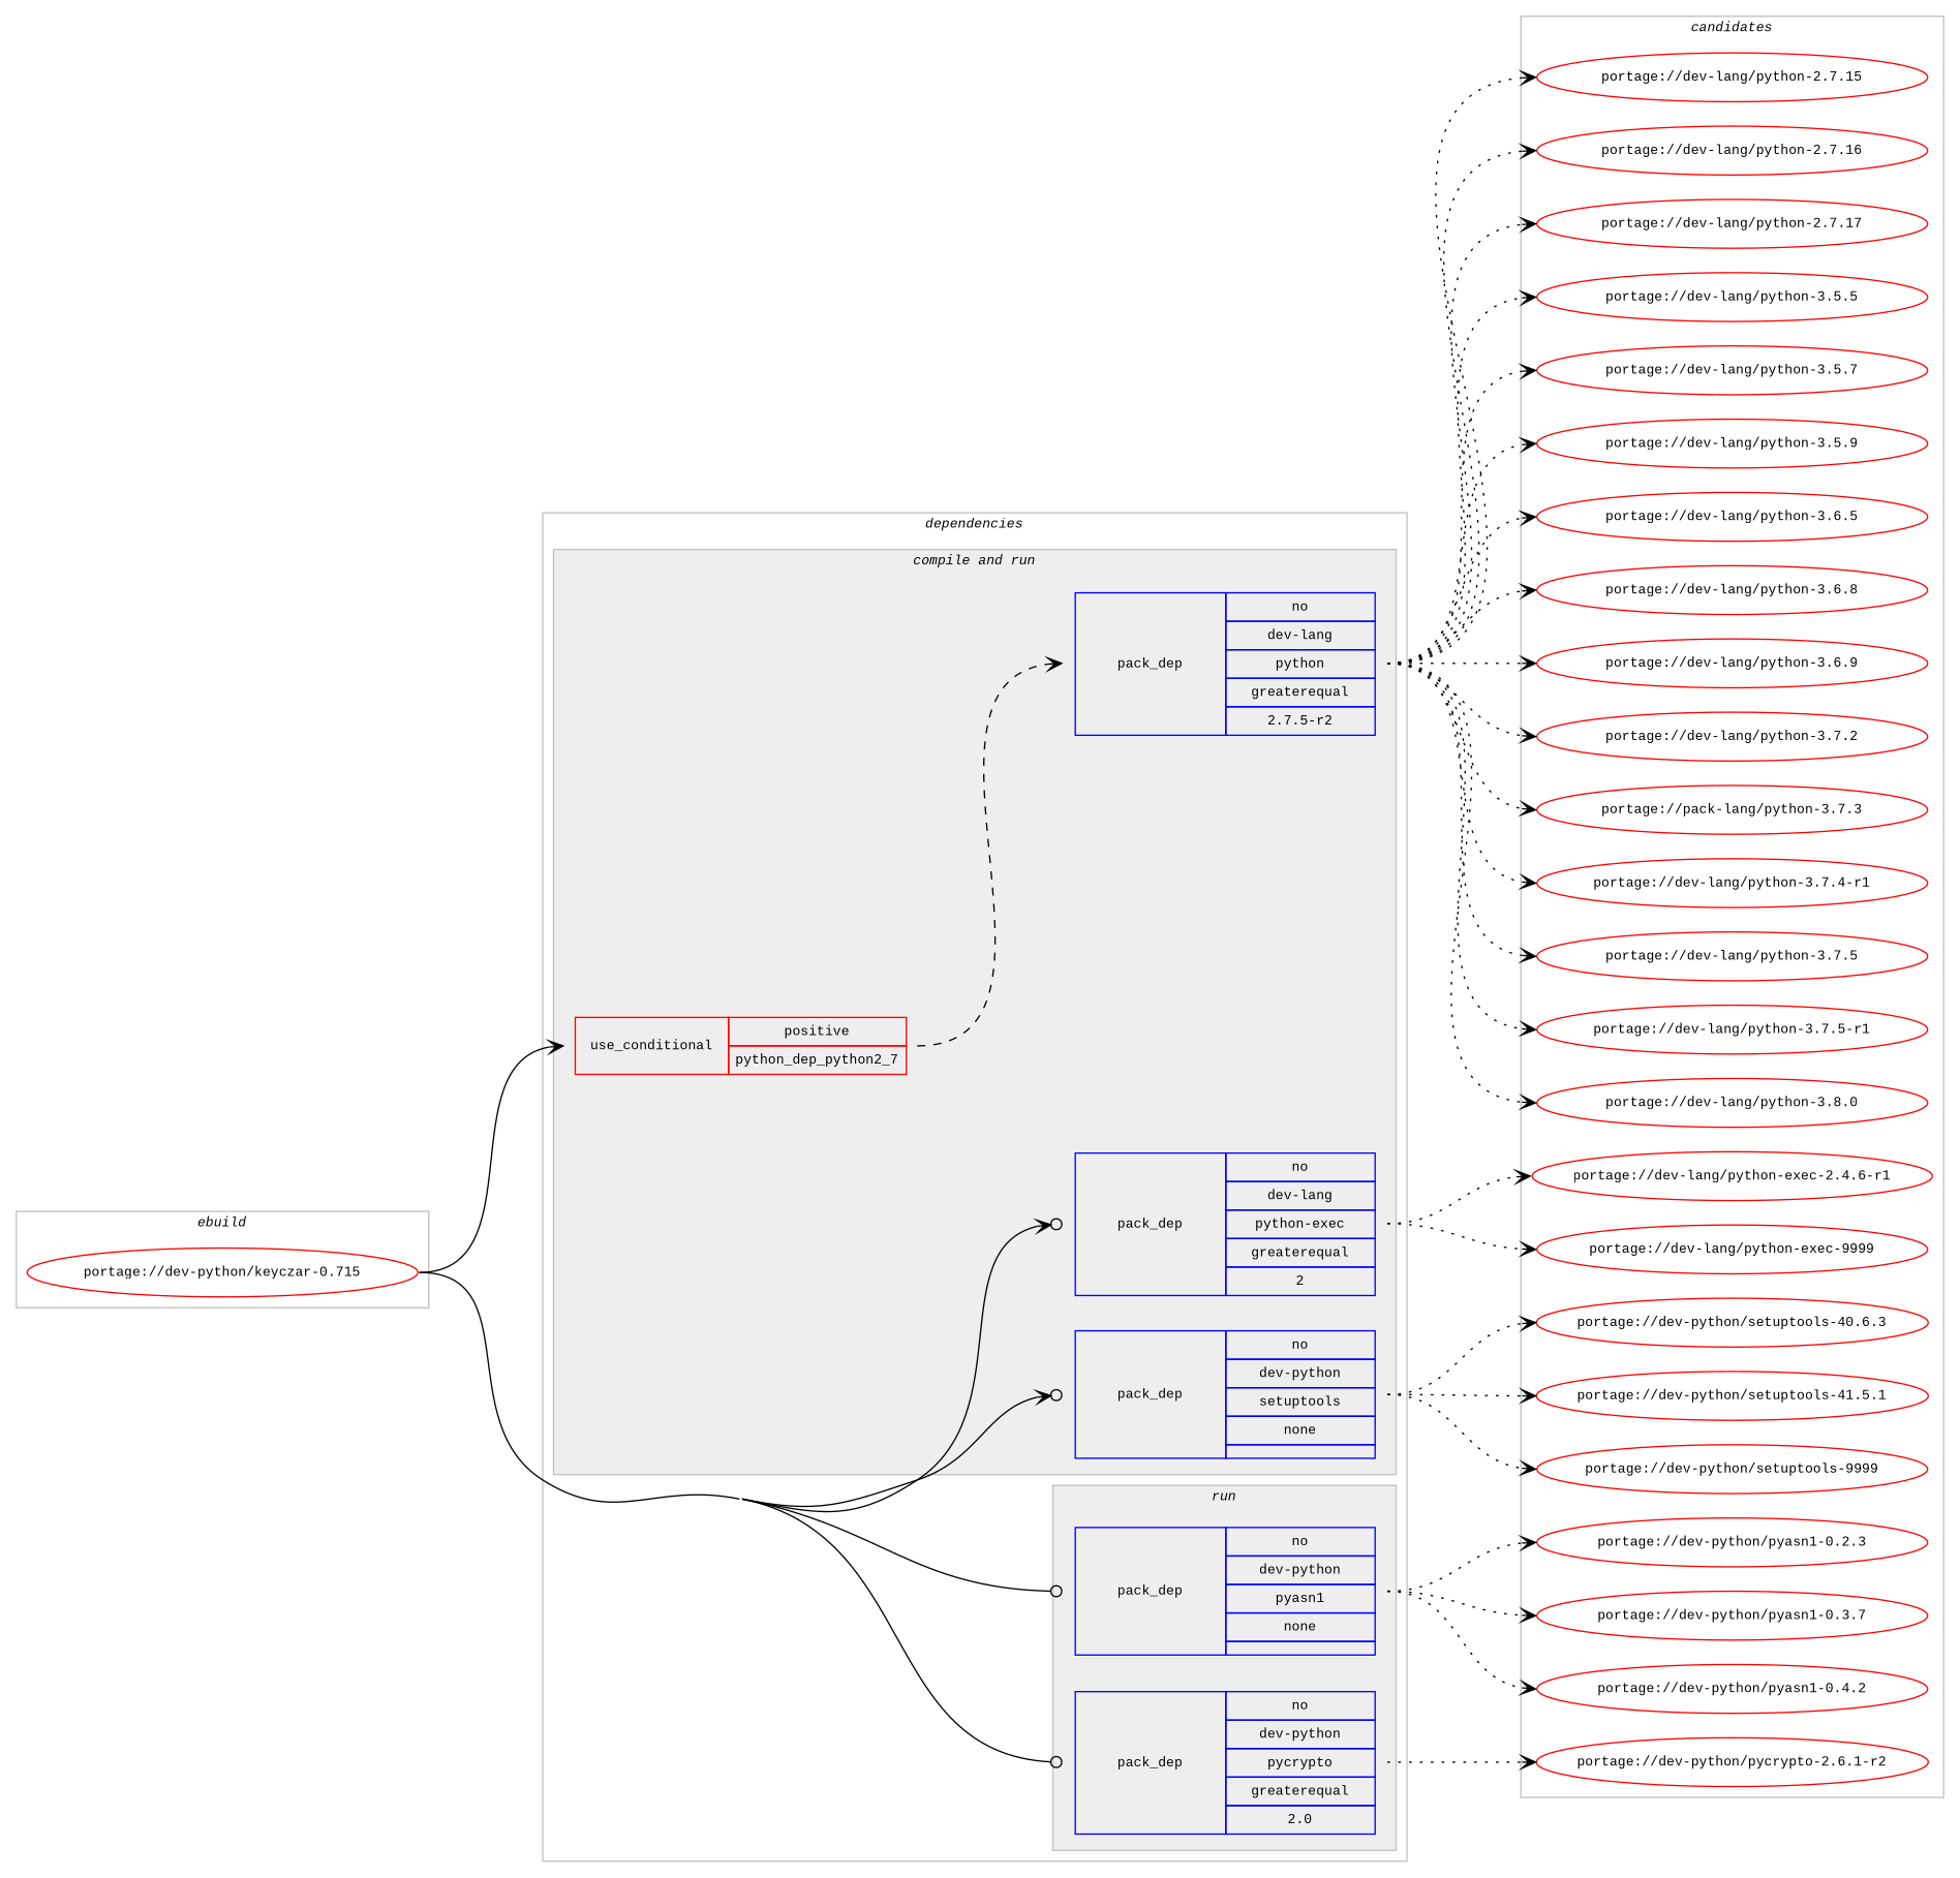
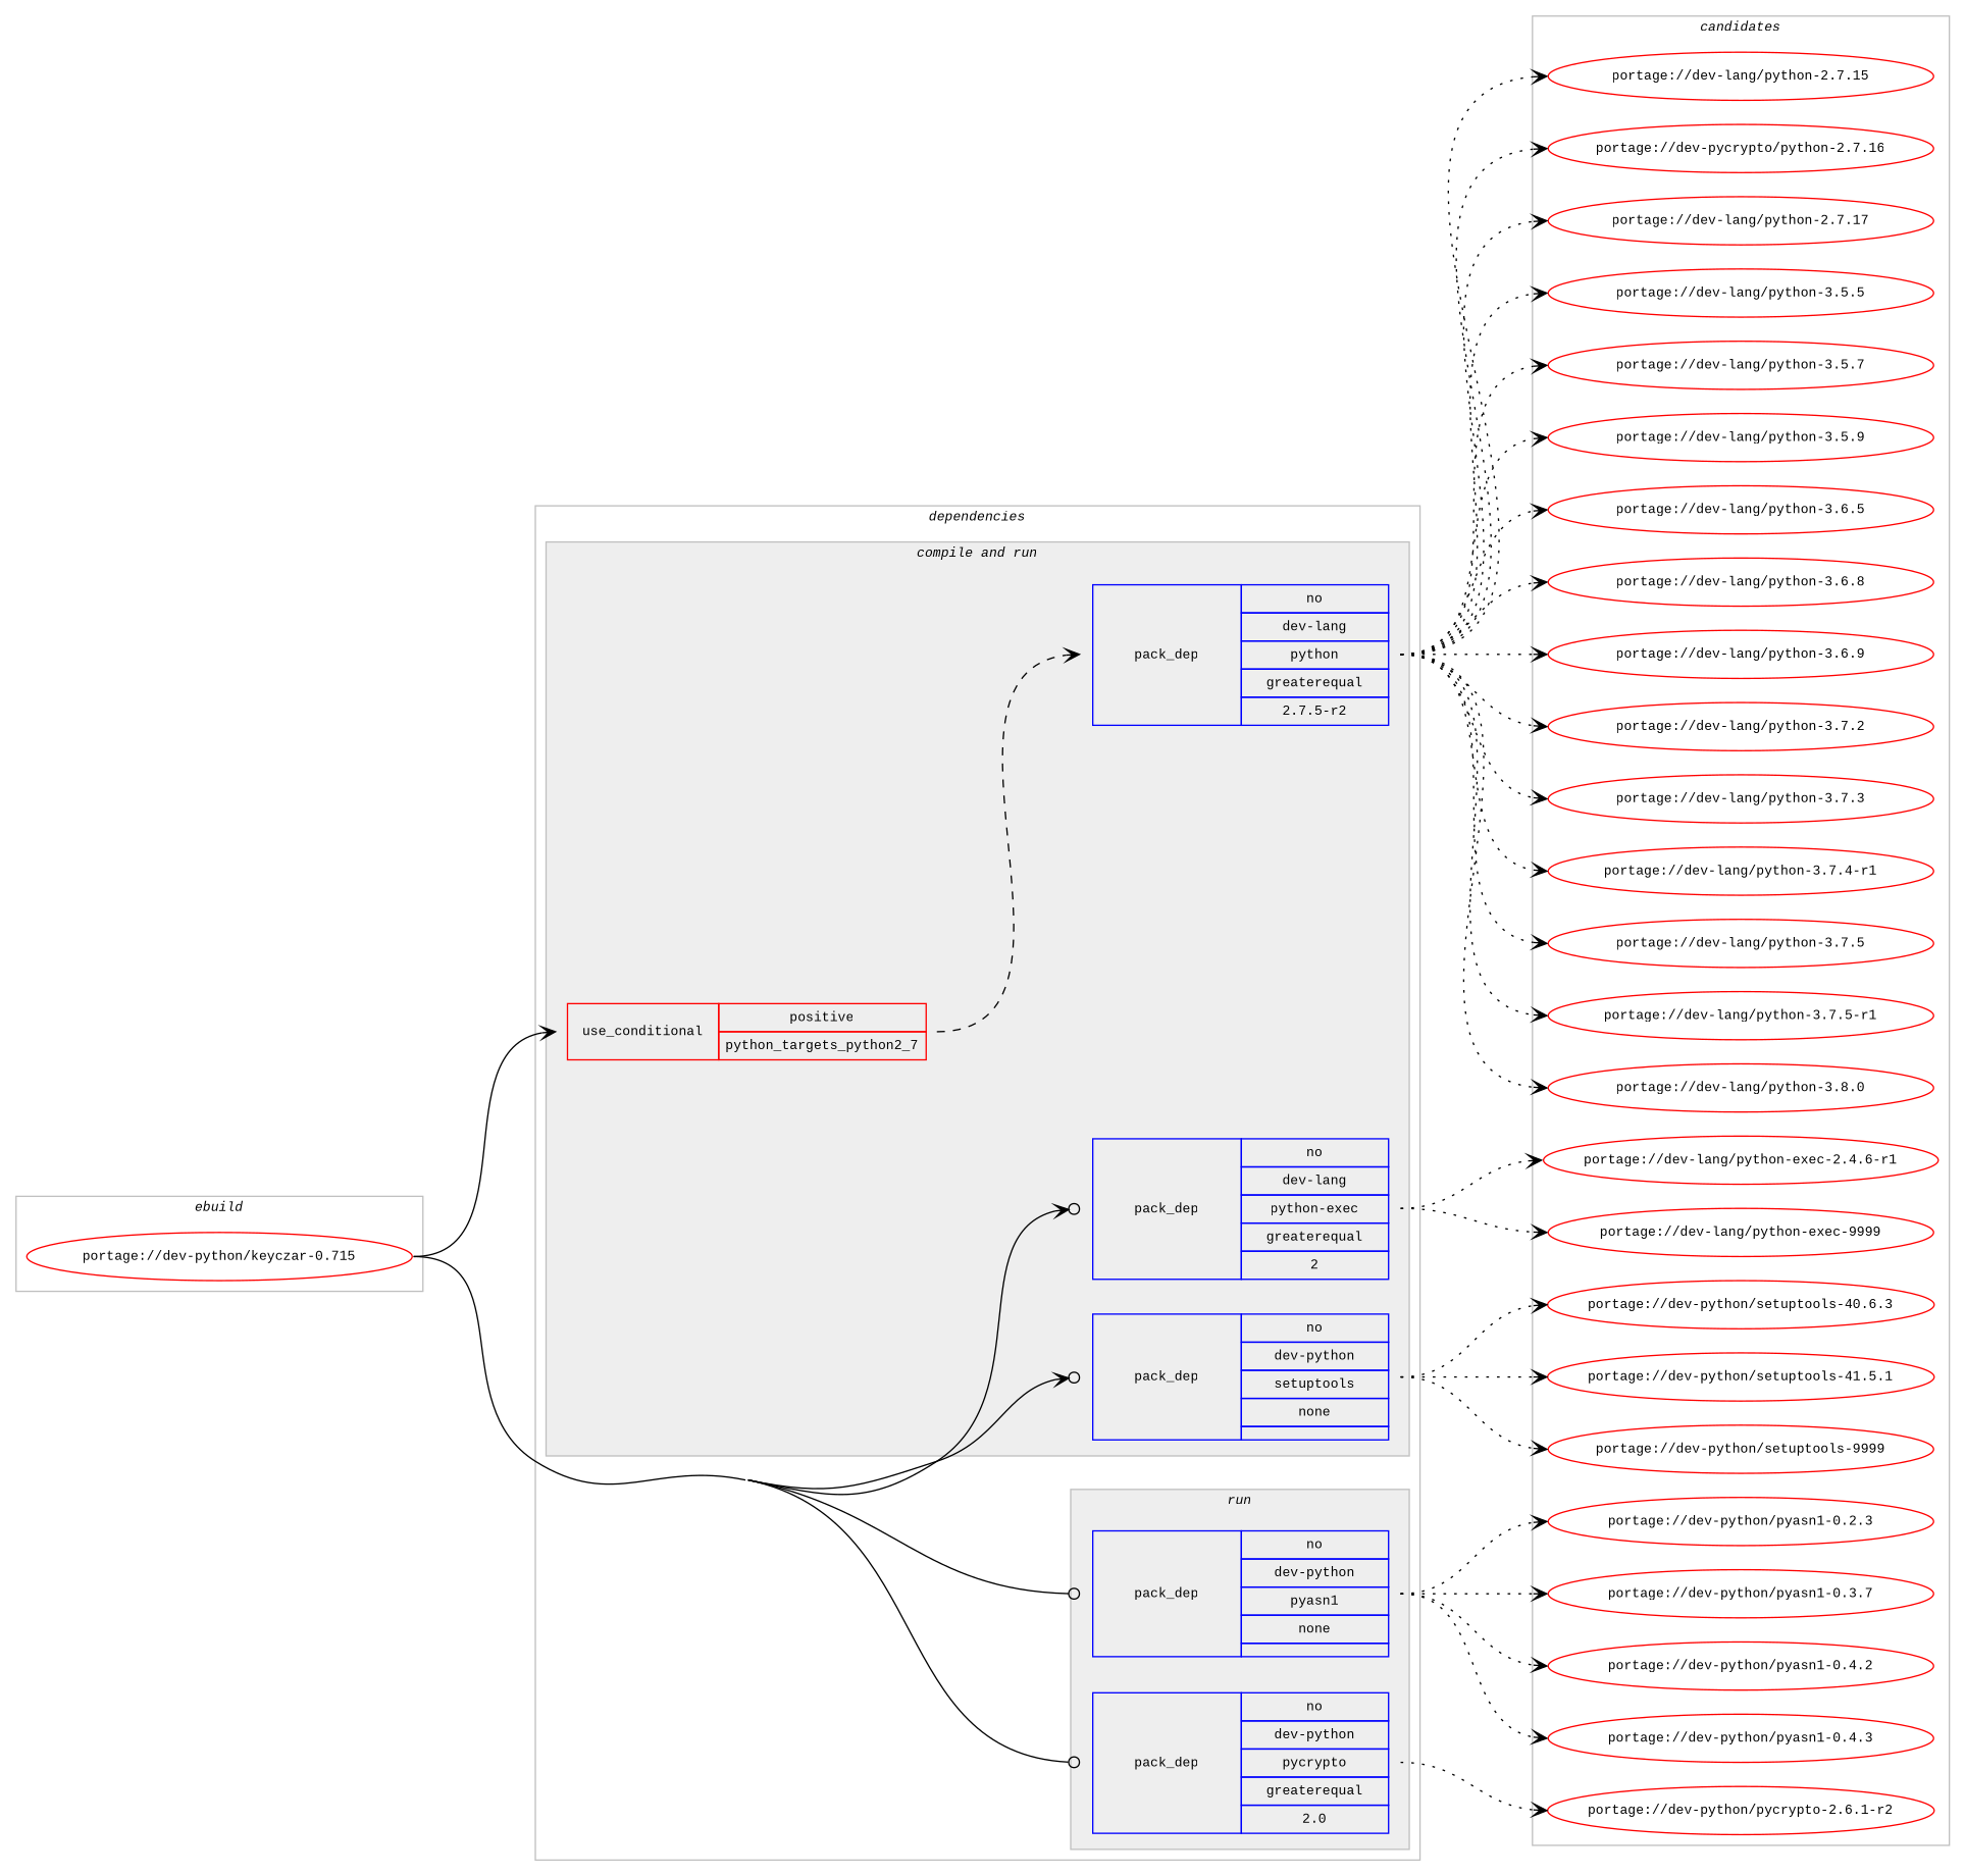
  digraph {
    compound=true
    concentrate=true
    fontname="Liberation Mono"
    fontsize=10
    newrank=true
    rankdir=LR
    ranksep=1.5
    node [color=red fontname="Liberation Mono" fontsize=10]
    edge [arrowhead=vee fontname="Liberation Mono" headport=w style=dotted tailport=e weight=100]
    n1 [label="portage://dev-python/keyczar-0.715" width=4]
    n2 [color=blue label=<<TABLE BORDER="0" CELLBORDER="1" CELLSPACING="0" CELLPADDING="4" WIDTH="220"><TR><TD ROWSPAN="6" CELLPADDING="30">pack_dep</TD></TR><TR><TD WIDTH="110">no</TD></TR><TR><TD>dev-lang</TD></TR><TR><TD>python</TD></TR><TR><TD>greaterequal</TD></TR><TR><TD>2.7.5-r2</TD></TR></TABLE>> shape=none]
-   n3 [label=<<TABLE BORDER="0" CELLBORDER="1" CELLSPACING="0" CELLPADDING="4"><TR><TD ROWSPAN="3" CELLPADDING="10">use_conditional</TD></TR><TR><TD>positive</TD></TR><TR><TD>python_dep_python2_7</TD></TR></TABLE>> shape=none]
+   n3 [label=<<TABLE BORDER="0" CELLBORDER="1" CELLSPACING="0" CELLPADDING="4"><TR><TD ROWSPAN="3" CELLPADDING="10">use_conditional</TD></TR><TR><TD>positive</TD></TR><TR><TD>python_targets_python2_7</TD></TR></TABLE>> shape=none]
    n4 [color=blue label=<<TABLE BORDER="0" CELLBORDER="1" CELLSPACING="0" CELLPADDING="4" WIDTH="220"><TR><TD ROWSPAN="6" CELLPADDING="30">pack_dep</TD></TR><TR><TD WIDTH="110">no</TD></TR><TR><TD>dev-lang</TD></TR><TR><TD>python-exec</TD></TR><TR><TD>greaterequal</TD></TR><TR><TD>2</TD></TR></TABLE>> shape=none]
    n5 [color=blue label=<<TABLE BORDER="0" CELLBORDER="1" CELLSPACING="0" CELLPADDING="4" WIDTH="220"><TR><TD ROWSPAN="6" CELLPADDING="30">pack_dep</TD></TR><TR><TD WIDTH="110">no</TD></TR><TR><TD>dev-python</TD></TR><TR><TD>setuptools</TD></TR><TR><TD>none</TD></TR><TR><TD></TD></TR></TABLE>> shape=none]
    n6 [color=blue label=<<TABLE BORDER="0" CELLBORDER="1" CELLSPACING="0" CELLPADDING="4" WIDTH="220"><TR><TD ROWSPAN="6" CELLPADDING="30">pack_dep</TD></TR><TR><TD WIDTH="110">no</TD></TR><TR><TD>dev-python</TD></TR><TR><TD>pyasn1</TD></TR><TR><TD>none</TD></TR><TR><TD></TD></TR></TABLE>> shape=none]
    n7 [color=blue label=<<TABLE BORDER="0" CELLBORDER="1" CELLSPACING="0" CELLPADDING="4" WIDTH="220"><TR><TD ROWSPAN="6" CELLPADDING="30">pack_dep</TD></TR><TR><TD WIDTH="110">no</TD></TR><TR><TD>dev-python</TD></TR><TR><TD>pycrypto</TD></TR><TR><TD>greaterequal</TD></TR><TR><TD>2.0</TD></TR></TABLE>> shape=none]
    n8 [label="portage://dev-lang/python-2.7.15" width=4]
-   n9 [label="portage://dev-lang/python-2.7.16" width=4]
+   n9 [label="portage://dev-pycrypto/python-2.7.16" width=4]
    n10 [label="portage://dev-lang/python-2.7.17" width=4]
    n11 [label="portage://dev-lang/python-3.5.5" width=4]
    n12 [label="portage://dev-lang/python-3.5.7" width=4]
    n13 [label="portage://dev-lang/python-3.5.9" width=4]
    n14 [label="portage://dev-lang/python-3.6.5" width=4]
    n15 [label="portage://dev-lang/python-3.6.8" width=4]
    n16 [label="portage://dev-lang/python-3.6.9" width=4]
    n17 [label="portage://dev-lang/python-3.7.2" width=4]
-   n18 [label="portage://pack-lang/python-3.7.3" width=4]
+   n18 [label="portage://dev-lang/python-3.7.3" width=4]
    n19 [label="portage://dev-lang/python-3.7.4-r1" width=4]
    n20 [label="portage://dev-lang/python-3.7.5" width=4]
    n21 [label="portage://dev-lang/python-3.7.5-r1" width=4]
    n22 [label="portage://dev-lang/python-3.8.0" width=4]
    n23 [label="portage://dev-lang/python-exec-2.4.6-r1" width=4]
    n24 [label="portage://dev-lang/python-exec-9999" width=4]
    n25 [label="portage://dev-python/setuptools-40.6.3" width=4]
    n26 [label="portage://dev-python/setuptools-41.5.1" width=4]
    n27 [label="portage://dev-python/setuptools-9999" width=4]
    n28 [label="portage://dev-python/pyasn1-0.2.3" width=4]
    n29 [label="portage://dev-python/pyasn1-0.3.7" width=4]
    n30 [label="portage://dev-python/pyasn1-0.4.2" width=4]
+   n31 [label="portage://dev-python/pyasn1-0.4.3" width=4]
    n32 [label="portage://dev-python/pycrypto-2.6.1-r2" width=4]
    subgraph cluster_1 {
      color=gray
      label=<<i>ebuild</i>>
      rank=same
      n1
    }
    subgraph cluster_2 {
      color=gray
      label=<<i>dependencies</i>>
      subgraph cluster_3 {
        color=gray
        fillcolor="#eeeeee"
        label=<<i>compile</i>>
        style=filled
      }
      subgraph cluster_4 {
        color=gray
        fillcolor="#eeeeee"
        label=<<i>compile and run</i>>
        style=filled
        subgraph sub_5 {
          color=gray
          fillcolor="#eeeeee"
          label=<<i>compile and run</i>>
          style=filled
          n3
          subgraph sub_6 {
            color=gray
            fillcolor="#eeeeee"
            label=<<i>compile and run</i>>
            style=filled
            n2
          }
        }
        subgraph sub_7 {
          color=gray
          fillcolor="#eeeeee"
          label=<<i>compile and run</i>>
          style=filled
          n4
        }
        subgraph sub_8 {
          color=gray
          fillcolor="#eeeeee"
          label=<<i>compile and run</i>>
          style=filled
          n5
        }
      }
      subgraph cluster_9 {
        color=gray
        fillcolor="#eeeeee"
        label=<<i>run</i>>
        style=filled
        subgraph sub_10 {
          color=gray
          fillcolor="#eeeeee"
          label=<<i>run</i>>
          style=filled
          n6
        }
        subgraph sub_11 {
          color=gray
          fillcolor="#eeeeee"
          label=<<i>run</i>>
          style=filled
          n7
        }
      }
    }
    subgraph cluster_12 {
      color=gray
      label=<<i>candidates</i>>
      rank=same
      subgraph sub_13 {
        color=black
        label=<<i>candidates</i>>
        nodesep=1
        rank=same
        n8
        n9
        n10
        n11
        n12
        n13
        n14
        n15
        n16
        n17
        n18
        n19
        n20
        n21
        n22
      }
      subgraph sub_14 {
        color=black
        label=<<i>candidates</i>>
        nodesep=1
        rank=same
        n23
        n24
      }
      subgraph sub_15 {
        color=black
        label=<<i>candidates</i>>
        nodesep=1
        rank=same
        n25
        n26
        n27
      }
      subgraph sub_16 {
        color=black
        label=<<i>candidates</i>>
        nodesep=1
        rank=same
        n28
        n29
        n30
+       n31
      }
      subgraph sub_17 {
        color=black
        label=<<i>candidates</i>>
        nodesep=1
        rank=same
        n32
      }
    }
    n1 -> n3 [style=solid weight=20]
    n1 -> n4 [arrowhead=odotvee style=solid weight=20]
    n1 -> n5 [arrowhead=odotvee style=solid weight=20]
    n1 -> n6 [arrowhead=odot style=solid weight=20]
    n1 -> n7 [arrowhead=odot style=solid weight=20]
    n2 -> n8
    n2 -> n9
    n2 -> n10
    n2 -> n11
    n2 -> n12
    n2 -> n13
    n2 -> n14
    n2 -> n15
    n2 -> n16
    n2 -> n17
    n2 -> n18
    n2 -> n19
    n2 -> n20
    n2 -> n21
    n2 -> n22
    n3 -> n2 [style=dashed weight=20]
    n4 -> n23
    n4 -> n24
    n5 -> n25
    n5 -> n26
    n5 -> n27
    n6 -> n28
    n6 -> n29
    n6 -> n30
+   n6 -> n31
    n7 -> n32
  }
